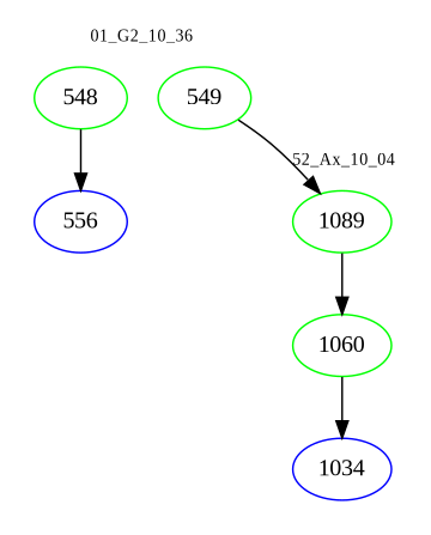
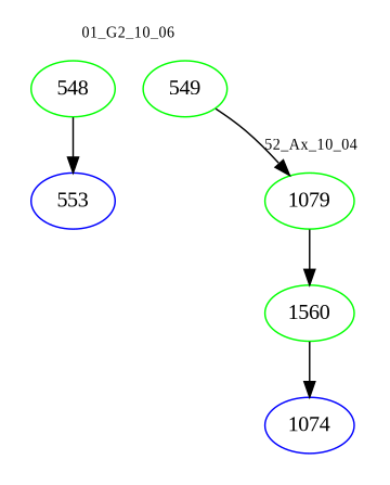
  digraph {
    fontname="Liberation Serif"
    node [color=green fontname="Liberation Serif"]
    edge [color=black fontname="Liberation Serif"]
-   n1 [label=1089]
-   n2 [label=1060]
-   n3 [color=blue label=1034]
+   n1 [label=1079]
+   n2 [label=1560]
+   n3 [color=blue label=1074]
    n4 [label=549]
    n5 [label=548]
-   n6 [color=blue label=556]
+   n6 [color=blue label=553]
    subgraph cluster_1 {
      color=white
      fontsize=10
      label="52_Ax_10_04"
      n1
      n2
      n3
    }
    subgraph cluster_2 {
      color=white
      fontsize=10
-     label="01_G2_10_36"
+     label="01_G2_10_06"
      n4
      n5
      n6
    }
    n1 -> n2
    n2 -> n3
    n4 -> n1
    n5 -> n6
  }
